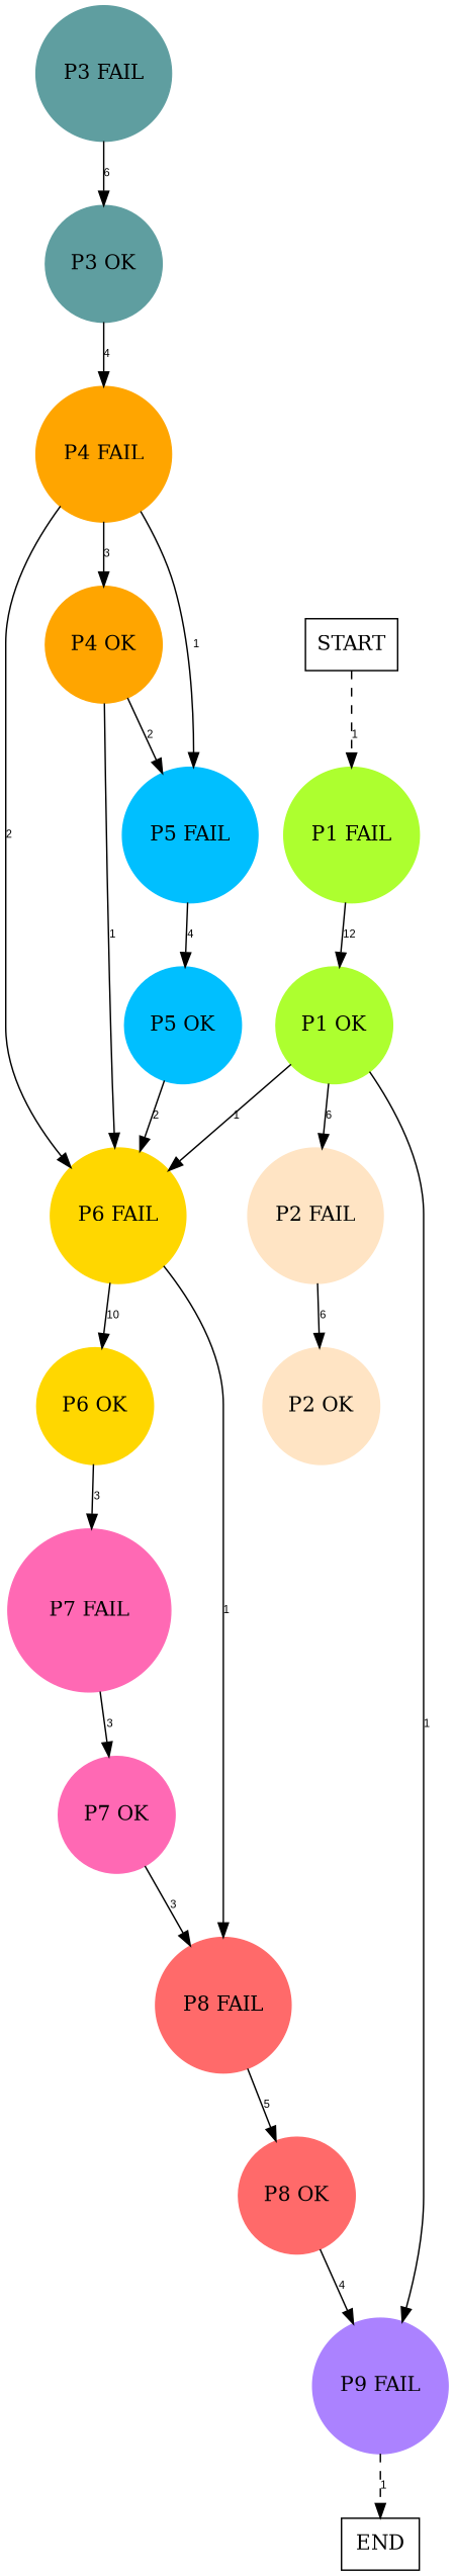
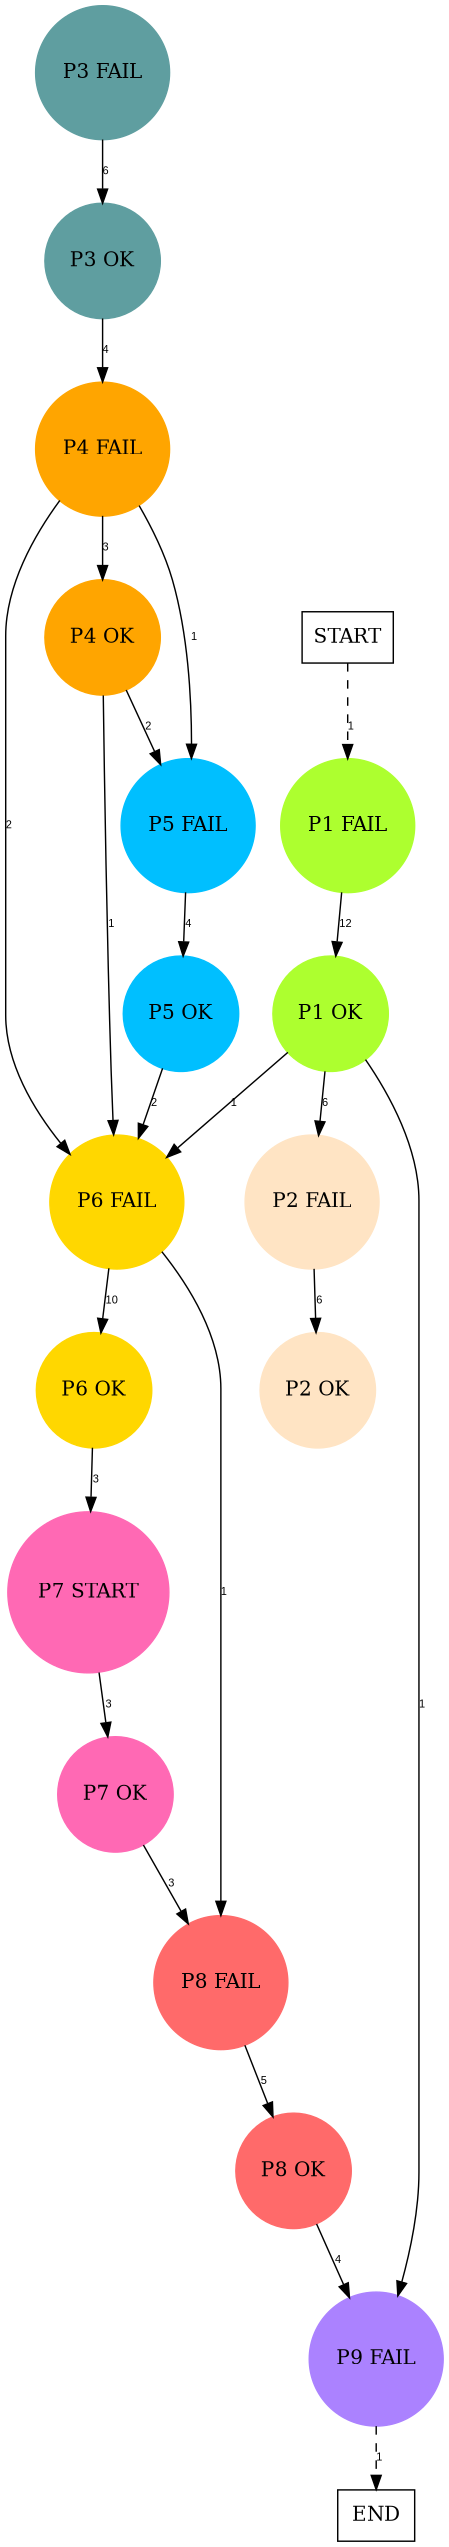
  digraph {
    node [color=greenyellow shape=circle style=filled]
    edge [fontname=Arial fontsize=8 labelfloat=false]
    "P1 FAIL"
    "P1 OK"
    "P2 FAIL" [color=bisque]
    "P6 FAIL" [color=gold]
    "P9 FAIL" [color=mediumpurple1]
    "P2 OK" [color=bisque]
    "P6 OK" [color=gold]
    "P8 FAIL" [color=indianred1]
    END [color=black fillcolor=white shape=box]
    "P3 FAIL" [color=cadetblue]
    "P3 OK" [color=cadetblue]
    "P4 FAIL" [color=orange]
    "P4 OK" [color=orange]
    "P5 FAIL" [color=deepskyblue]
    "P5 OK" [color=deepskyblue]
-   "P7 FAIL" [color=hotpink]
+   "P7 FAIL" [color=hotpink label="P7 START"]
    "P7 OK" [color=hotpink]
    "P8 OK" [color=indianred1]
    START [color=black fillcolor=white shape=box]
    "P1 FAIL" -> "P1 OK" [label=12]
    "P1 OK" -> "P2 FAIL" [label=6]
    "P1 OK" -> "P6 FAIL" [label=1]
    "P1 OK" -> "P9 FAIL" [label=1]
    "P2 FAIL" -> "P2 OK" [label=6]
    "P6 FAIL" -> "P6 OK" [label=10]
    "P6 FAIL" -> "P8 FAIL" [label=1]
    "P9 FAIL" -> END [label=1 style=dashed]
    "P6 OK" -> "P7 FAIL" [label=3]
    "P8 FAIL" -> "P8 OK" [label=5]
    "P3 FAIL" -> "P3 OK" [label=6]
    "P3 OK" -> "P4 FAIL" [label=4]
    "P4 FAIL" -> "P6 FAIL" [label=2]
    "P4 FAIL" -> "P4 OK" [label=3]
    "P4 FAIL" -> "P5 FAIL" [label=1]
    "P4 OK" -> "P6 FAIL" [label=1]
    "P4 OK" -> "P5 FAIL" [label=2]
    "P5 FAIL" -> "P5 OK" [label=4]
    "P5 OK" -> "P6 FAIL" [label=2]
    "P7 FAIL" -> "P7 OK" [label=3]
    "P7 OK" -> "P8 FAIL" [label=3]
    "P8 OK" -> "P9 FAIL" [label=4]
    START -> "P1 FAIL" [label=1 style=dashed]
  }
